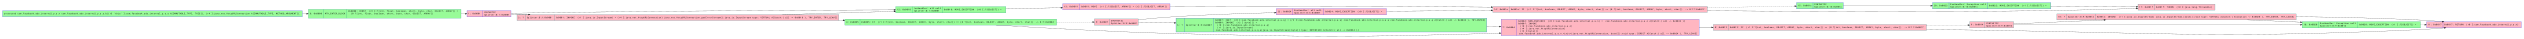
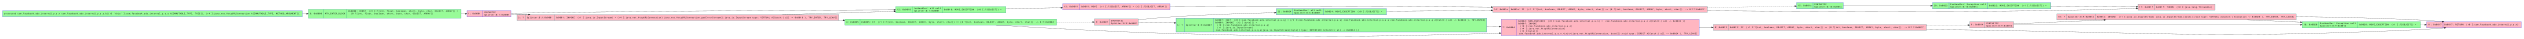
  digraph {
    fontname="Roboto Mono"
    rankdir=LR
    node [color=teal fillcolor=lightpink fontname="Roboto Mono" shape=record style=filled]
    edge [fontname="Roboto Mono"]
    n1 [fillcolor=palegreen label="{0\:\ 0x0000|MTH_ENTER_BLOCK\l|0x0000: CONST  (r2 I:?[int, float, boolean, short, byte, char, OBJECT, ARRAY]) = \l  (0 ?[int, float, boolean, short, byte, char, OBJECT, ARRAY])\l \l}"]
    n2 [color=blue label="{1\:\ 0x0001|SYNTHETIC\lSplitter:B:1:0x0001\l}"]
    n3 [label="{2\:\ ?|Splitter:B:1:0x0001\l|0x0001: INVOKE  (r1 I:java.io.InputStream) = (r4 I:java.net.HttpURLConnection) java.net.HttpURLConnection.getErrorStream():java.io.InputStream type: VIRTUAL A[Catch:\{ all \-\> 0x0018 \}, TRY_ENTER, TRY_LEAVE]\l}"]
    n4 [fillcolor=palegreen label="{12\:\ 0x0018|ExcHandler: all null\lSplitter:B:1:0x0001\l|0x0018: MOVE_EXCEPTION  (r0 I:?[OBJECT]) =  \l}"]
    n5 [fillcolor=palegreen label="{4\:\ 0x0005|0x0005: IF  (r1 I:?[int, boolean, OBJECT, ARRAY, byte, short, char]) == (0 ?[int, boolean, OBJECT, ARRAY, byte, short, char])  \-\> B:7:0x000d \l}"]
    n6 [color=blue label="{13\:\ 0x0019|0x0019: MOVE  (r1 I:?[OBJECT, ARRAY]) = (r2 I:?[OBJECT, ARRAY]) \l}"]
    n7 [label="{5\:\ 0x0007|SYNTHETIC\lSplitter:B:5:0x0007\l}"]
    n8 [color=blue label="{7\:\ 0x000d|0x000d: NEW_INSTANCE  (r0 I:com.facebook.ads.internal.p.a.n) =  com.facebook.ads.internal.p.a.n A[Catch:\{ all \-\> 0x0024 \}]\l0x000f: INVOKE  \l  (r0 I:com.facebook.ads.internal.p.a.n)\l  (r4 I:java.net.HttpURLConnection)\l  (r2 I:byte[])\l com.facebook.ads.internal.p.a.n.\<init\>(java.net.HttpURLConnection, byte[]):void type: DIRECT A[Catch:\{ all \-\> 0x0024 \}, TRY_LEAVE]\l}"]
    n9 [color=blue fillcolor=palegreen label="{6\:\ ?|Splitter:B:5:0x0007\l|0x0007: IGET  (r0 I:com.facebook.ads.internal.p.a.q) = (r3 I:com.facebook.ads.internal.p.a.a) com.facebook.ads.internal.p.a.a.a com.facebook.ads.internal.p.a.q A[Catch:\{ all \-\> 0x0024 \}, TRY_ENTER]\l0x0009: INVOKE  (r2 I:byte[]) = \l  (r0 I:com.facebook.ads.internal.p.a.q)\l  (r1 I:java.io.InputStream)\l com.facebook.ads.internal.p.a.q.a(java.io.InputStream):byte[] type: INTERFACE A[Catch:\{ all \-\> 0x0024 \}]\l}"]
-   n10 [color=blue label="{22\:\ 0x0024|ExcHandler: all null\lSplitter:B:5:0x0007\l|0x0024: MOVE_EXCEPTION  (r0 I:?[OBJECT]) =  \l}"]
+   n10 [color=blue fillcolor=palegreen label="{22\:\ 0x0024|ExcHandler: all null\lSplitter:B:5:0x0007\l|0x0024: MOVE_EXCEPTION  (r0 I:?[OBJECT]) =  \l}"]
    n11 [label="{8\:\ 0x0012|0x0012: IF  (r1 I:?[int, boolean, OBJECT, ARRAY, byte, short, char]) == (0 ?[int, boolean, OBJECT, ARRAY, byte, short, char])  \-\> B:11:0x0017 \l}"]
    n12 [label="{14\:\ 0x001a|0x001a: IF  (r1 I:?[int, boolean, OBJECT, ARRAY, byte, short, char]) == (0 ?[int, boolean, OBJECT, ARRAY, byte, short, char])  \-\> B:17:0x001f \l}"]
    n13 [label="{9\:\ 0x0014|SYNTHETIC\lSplitter:B:9:0x0014\l}"]
    n14 [color=blue label="{11\:\ 0x0017|0x0017: RETURN  (r0 I:com.facebook.ads.internal.p.a.n) \l}"]
    n15 [label="{10\:\ ?|Splitter:B:9:0x0014\l|0x0014: INVOKE  (r1 I:java.io.InputStream) java.io.InputStream.close():void type: VIRTUAL A[Catch:\{ Exception \-\> 0x0020 \}, TRY_ENTER, TRY_LEAVE]\l}"]
    n16 [fillcolor=palegreen label="{18\:\ 0x0020|ExcHandler: Exception null\lSplitter:B:9:0x0014\l|0x0020: MOVE_EXCEPTION  (r1 I:?[OBJECT]) =  \l}"]
    n17 [color=blue fillcolor=palegreen label="{15\:\ 0x001c|SYNTHETIC\lSplitter:B:15:0x001c\l}"]
    n18 [label="{17\:\ 0x001f|0x001f: THROW  (r0 I:java.lang.Throwable) \l}"]
    n19 [color=blue fillcolor=palegreen label="{20\:\ 0x0022|ExcHandler: Exception null\lSplitter:B:15:0x001c\l|0x0022: MOVE_EXCEPTION  (r1 I:?[OBJECT]) =  \l}"]
    n20 [color=blue fillcolor=palegreen label="{protected com.facebook.ads.internal.p.a.n com.facebook.ads.internal.p.a.a.b((r3 'this' I:com.facebook.ads.internal.p.a.a A[IMMUTABLE_TYPE, THIS]), (r4 I:java.net.HttpURLConnection A[IMMUTABLE_TYPE, METHOD_ARGUMENT])) }"]
    n1 -> n2
    n2 -> n3
    n2 -> n4
    n3 -> n4
    n3 -> n5
    n4 -> n6
    n5 -> n7 [style=dashed]
    n5 -> n8
    n6 -> n12
    n7 -> n9
    n7 -> n10
    n8 -> n11
    n9 -> n8
    n10 -> n12
    n11 -> n13 [style=dashed]
    n11 -> n14
    n12 -> n17 [style=dashed]
    n12 -> n18
    n13 -> n15
    n13 -> n16
    n15 -> n14
    n15 -> n16
    n16 -> n14 [style=dashed]
    n17 -> n19
    n19 -> n18
    n20 -> n1
  }
